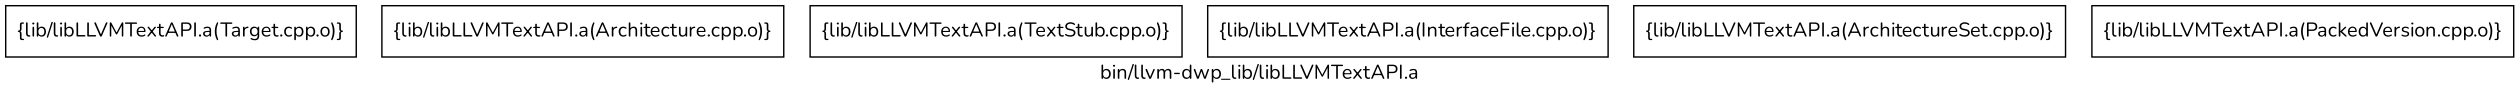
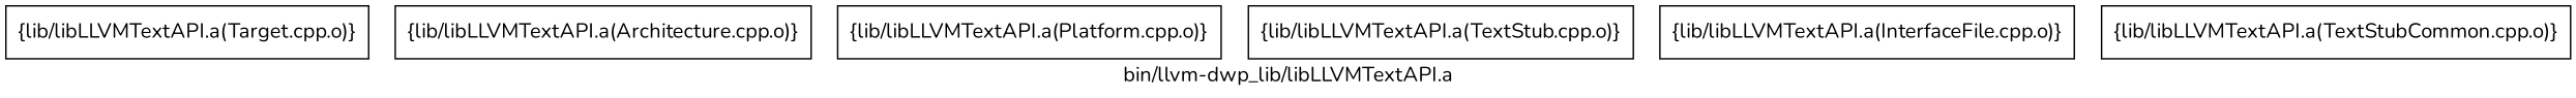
  digraph {
    label="bin/llvm-dwp_lib/libLLVMTextAPI.a"
    rankdir=TB
    fontname=Nunito
    node [group=0 shape=box fontname=Nunito]
    n1 [label="{lib/libLLVMTextAPI.a(Target.cpp.o)}"]
    n2 [label="{lib/libLLVMTextAPI.a(Architecture.cpp.o)}"]
+   n3 [label="{lib/libLLVMTextAPI.a(Platform.cpp.o)}"]
    n4 [label="{lib/libLLVMTextAPI.a(TextStub.cpp.o)}"]
    n5 [label="{lib/libLLVMTextAPI.a(InterfaceFile.cpp.o)}"]
-   n6 [label="{lib/libLLVMTextAPI.a(ArchitectureSet.cpp.o)}"]
-   n8 [label="{lib/libLLVMTextAPI.a(PackedVersion.cpp.o)}"]
+   n7 [label="{lib/libLLVMTextAPI.a(TextStubCommon.cpp.o)}"]
  }
